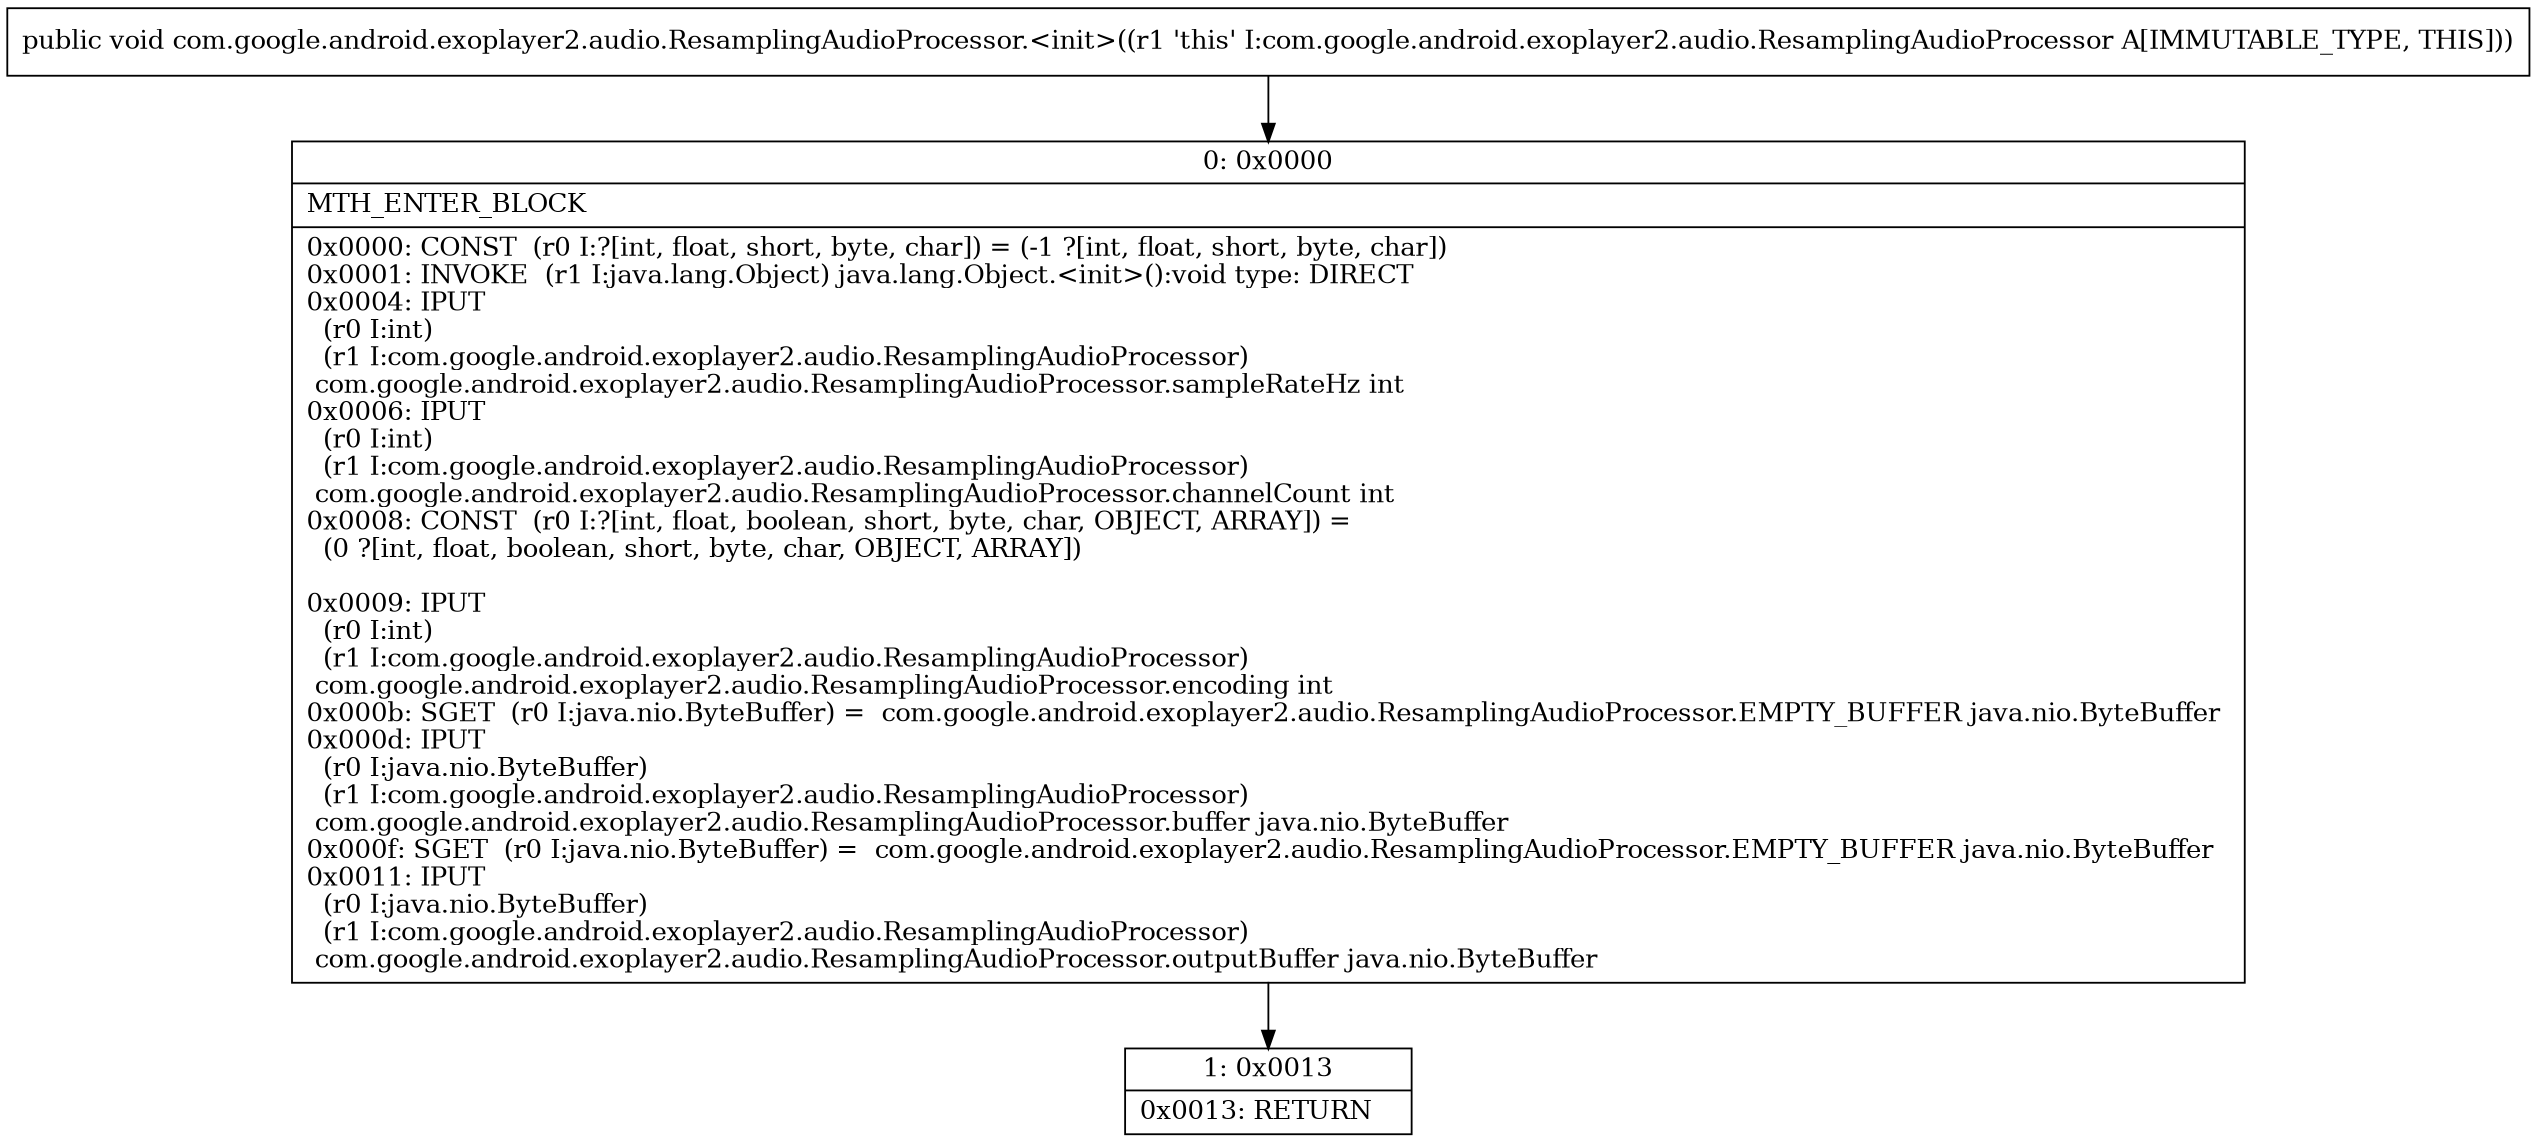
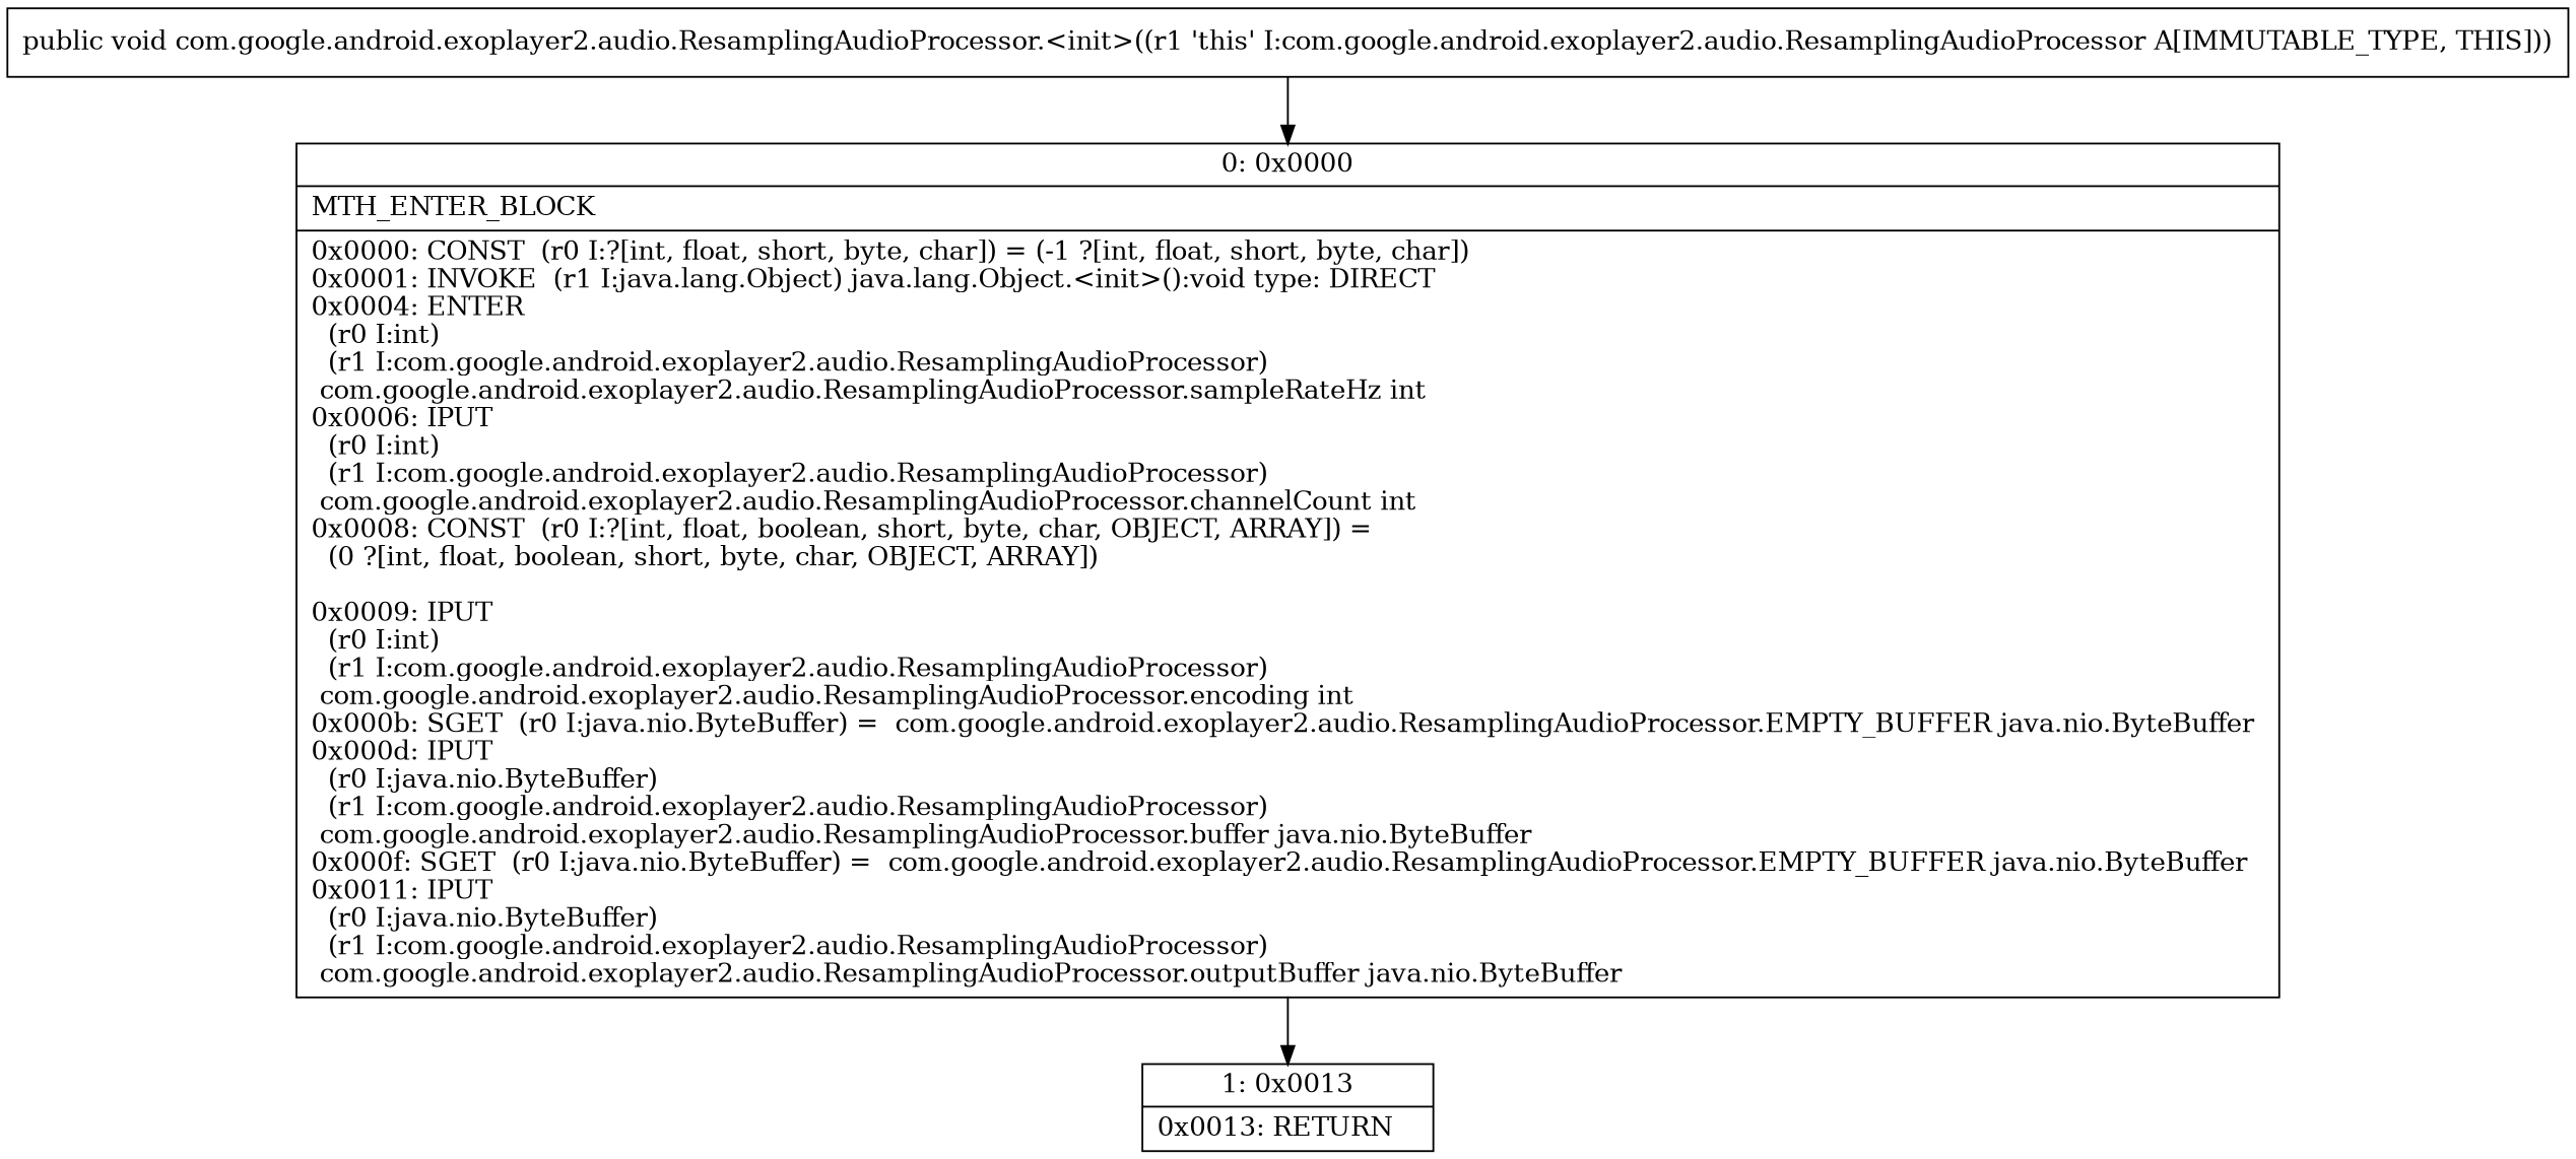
  digraph {
    node [shape=record]
-   n1 [label="{0\:\ 0x0000|MTH_ENTER_BLOCK\l|0x0000: CONST  (r0 I:?[int, float, short, byte, char]) = (\-1 ?[int, float, short, byte, char]) \l0x0001: INVOKE  (r1 I:java.lang.Object) java.lang.Object.\<init\>():void type: DIRECT \l0x0004: IPUT  \l  (r0 I:int)\l  (r1 I:com.google.android.exoplayer2.audio.ResamplingAudioProcessor)\l com.google.android.exoplayer2.audio.ResamplingAudioProcessor.sampleRateHz int \l0x0006: IPUT  \l  (r0 I:int)\l  (r1 I:com.google.android.exoplayer2.audio.ResamplingAudioProcessor)\l com.google.android.exoplayer2.audio.ResamplingAudioProcessor.channelCount int \l0x0008: CONST  (r0 I:?[int, float, boolean, short, byte, char, OBJECT, ARRAY]) = \l  (0 ?[int, float, boolean, short, byte, char, OBJECT, ARRAY])\l \l0x0009: IPUT  \l  (r0 I:int)\l  (r1 I:com.google.android.exoplayer2.audio.ResamplingAudioProcessor)\l com.google.android.exoplayer2.audio.ResamplingAudioProcessor.encoding int \l0x000b: SGET  (r0 I:java.nio.ByteBuffer) =  com.google.android.exoplayer2.audio.ResamplingAudioProcessor.EMPTY_BUFFER java.nio.ByteBuffer \l0x000d: IPUT  \l  (r0 I:java.nio.ByteBuffer)\l  (r1 I:com.google.android.exoplayer2.audio.ResamplingAudioProcessor)\l com.google.android.exoplayer2.audio.ResamplingAudioProcessor.buffer java.nio.ByteBuffer \l0x000f: SGET  (r0 I:java.nio.ByteBuffer) =  com.google.android.exoplayer2.audio.ResamplingAudioProcessor.EMPTY_BUFFER java.nio.ByteBuffer \l0x0011: IPUT  \l  (r0 I:java.nio.ByteBuffer)\l  (r1 I:com.google.android.exoplayer2.audio.ResamplingAudioProcessor)\l com.google.android.exoplayer2.audio.ResamplingAudioProcessor.outputBuffer java.nio.ByteBuffer \l}"]
+   n1 [label="{0\:\ 0x0000|MTH_ENTER_BLOCK\l|0x0000: CONST  (r0 I:?[int, float, short, byte, char]) = (\-1 ?[int, float, short, byte, char]) \l0x0001: INVOKE  (r1 I:java.lang.Object) java.lang.Object.\<init\>():void type: DIRECT \l0x0004: ENTER  \l  (r0 I:int)\l  (r1 I:com.google.android.exoplayer2.audio.ResamplingAudioProcessor)\l com.google.android.exoplayer2.audio.ResamplingAudioProcessor.sampleRateHz int \l0x0006: IPUT  \l  (r0 I:int)\l  (r1 I:com.google.android.exoplayer2.audio.ResamplingAudioProcessor)\l com.google.android.exoplayer2.audio.ResamplingAudioProcessor.channelCount int \l0x0008: CONST  (r0 I:?[int, float, boolean, short, byte, char, OBJECT, ARRAY]) = \l  (0 ?[int, float, boolean, short, byte, char, OBJECT, ARRAY])\l \l0x0009: IPUT  \l  (r0 I:int)\l  (r1 I:com.google.android.exoplayer2.audio.ResamplingAudioProcessor)\l com.google.android.exoplayer2.audio.ResamplingAudioProcessor.encoding int \l0x000b: SGET  (r0 I:java.nio.ByteBuffer) =  com.google.android.exoplayer2.audio.ResamplingAudioProcessor.EMPTY_BUFFER java.nio.ByteBuffer \l0x000d: IPUT  \l  (r0 I:java.nio.ByteBuffer)\l  (r1 I:com.google.android.exoplayer2.audio.ResamplingAudioProcessor)\l com.google.android.exoplayer2.audio.ResamplingAudioProcessor.buffer java.nio.ByteBuffer \l0x000f: SGET  (r0 I:java.nio.ByteBuffer) =  com.google.android.exoplayer2.audio.ResamplingAudioProcessor.EMPTY_BUFFER java.nio.ByteBuffer \l0x0011: IPUT  \l  (r0 I:java.nio.ByteBuffer)\l  (r1 I:com.google.android.exoplayer2.audio.ResamplingAudioProcessor)\l com.google.android.exoplayer2.audio.ResamplingAudioProcessor.outputBuffer java.nio.ByteBuffer \l}"]
    n2 [label="{1\:\ 0x0013|0x0013: RETURN   \l}"]
    n3 [label="{public void com.google.android.exoplayer2.audio.ResamplingAudioProcessor.\<init\>((r1 'this' I:com.google.android.exoplayer2.audio.ResamplingAudioProcessor A[IMMUTABLE_TYPE, THIS])) }"]
    n1 -> n2
    n3 -> n1
  }
